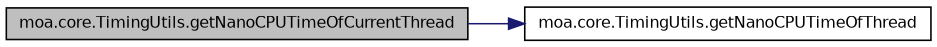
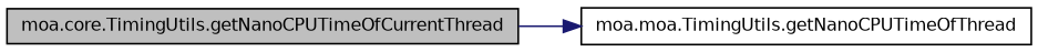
  digraph {
    rankdir=LR
    node [color=black fontname=Helvetica fontsize=10 shape=record style=filled]
    n1 [fillcolor=grey75 fontcolor=black height=0.2 label="moa.core.TimingUtils.getNanoCPUTimeOfCurrentThread" width=0.4]
-   n2 [fillcolor=white height=0.2 label="moa.core.TimingUtils.getNanoCPUTimeOfThread" width=0.4]
+   n2 [fillcolor=white height=0.2 label="moa.moa.TimingUtils.getNanoCPUTimeOfThread" width=0.4]
    n1 -> n2 [color=midnightblue fontname=Helvetica fontsize=10 labelfontname=Helvetica labelfontsize=10 style=solid]
  }
